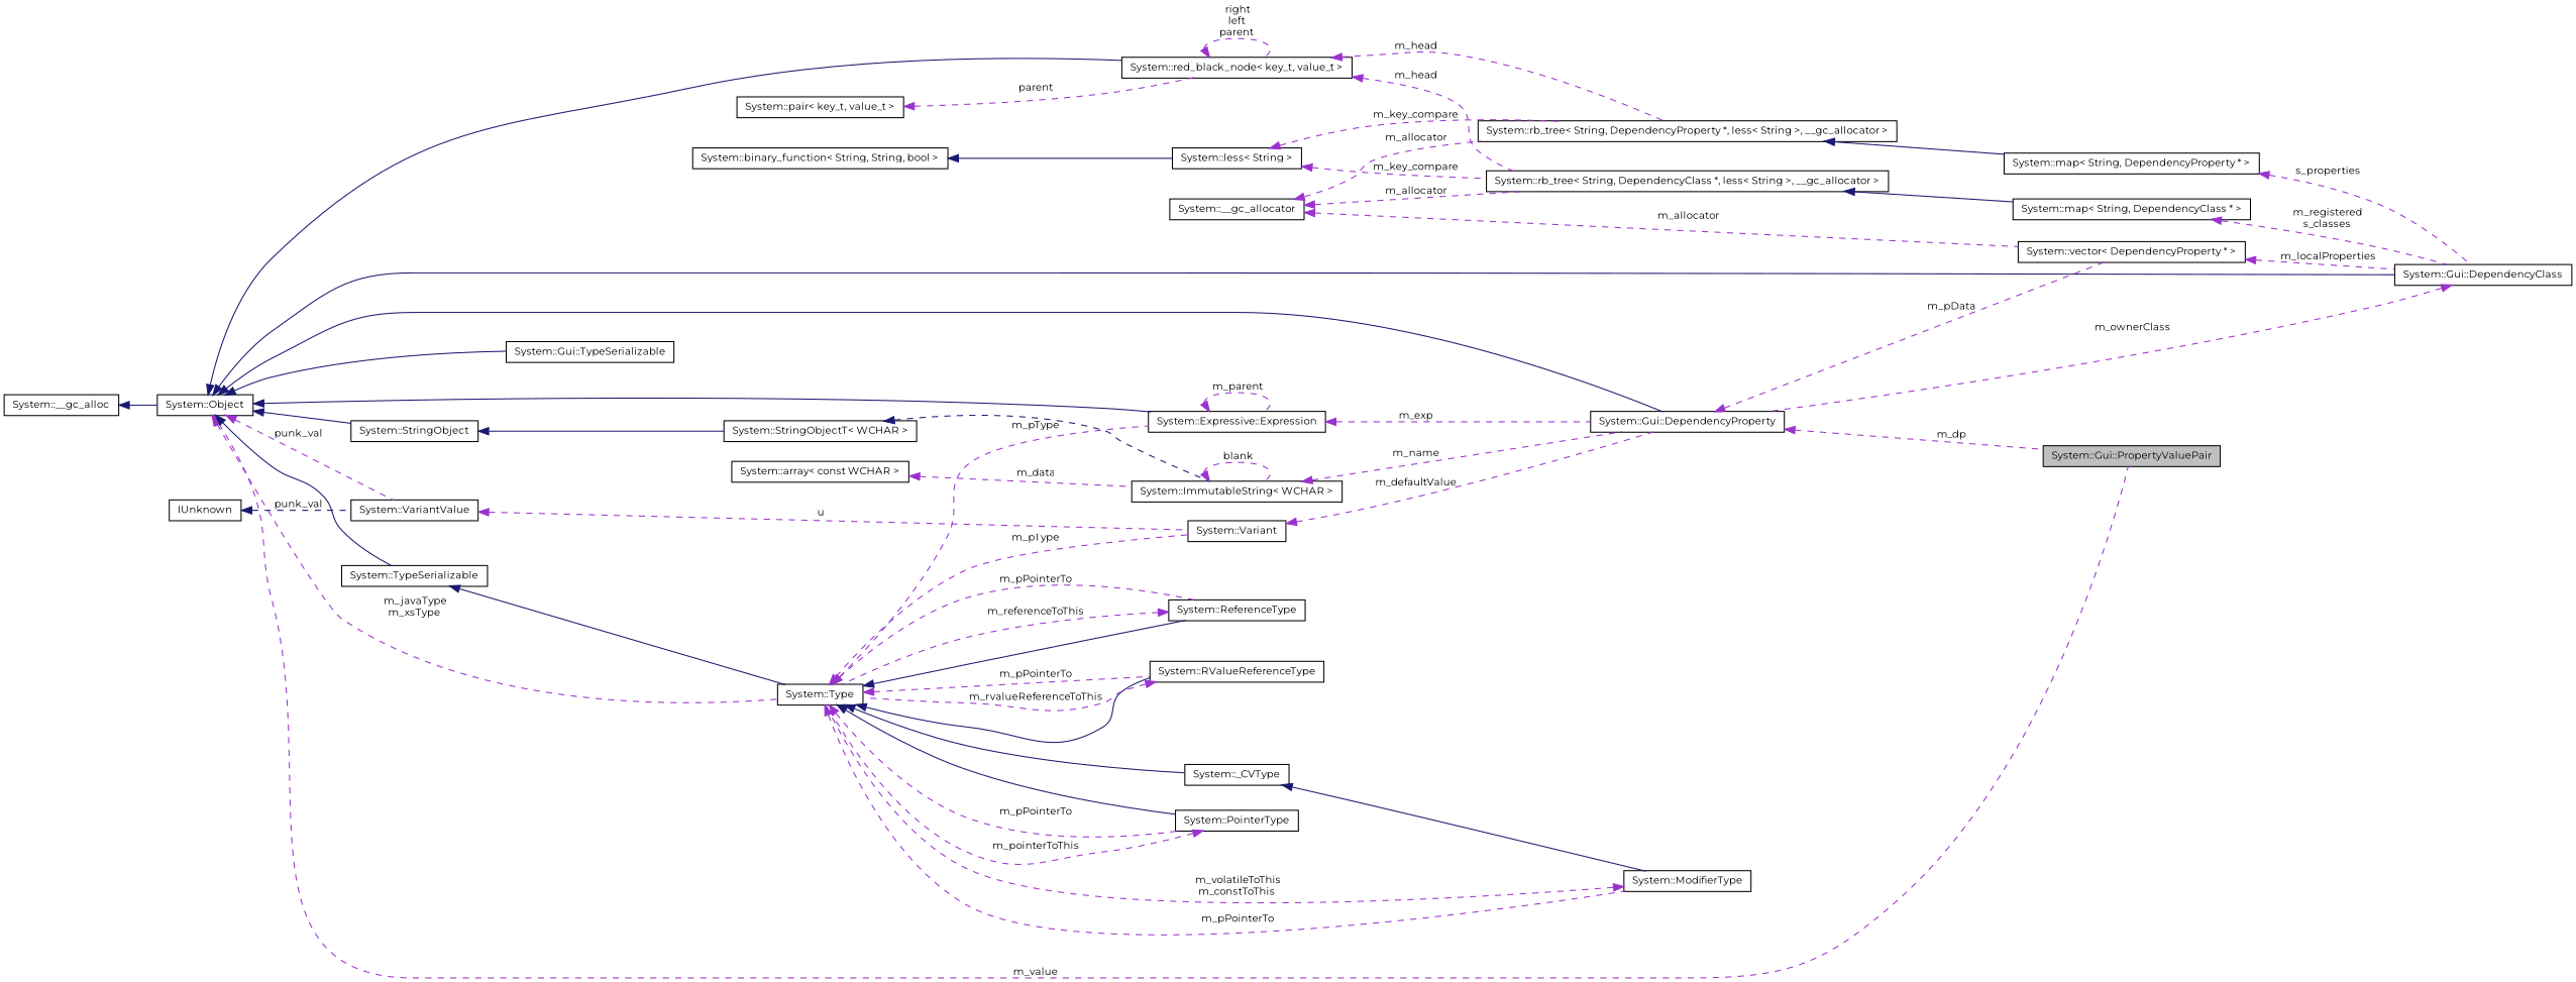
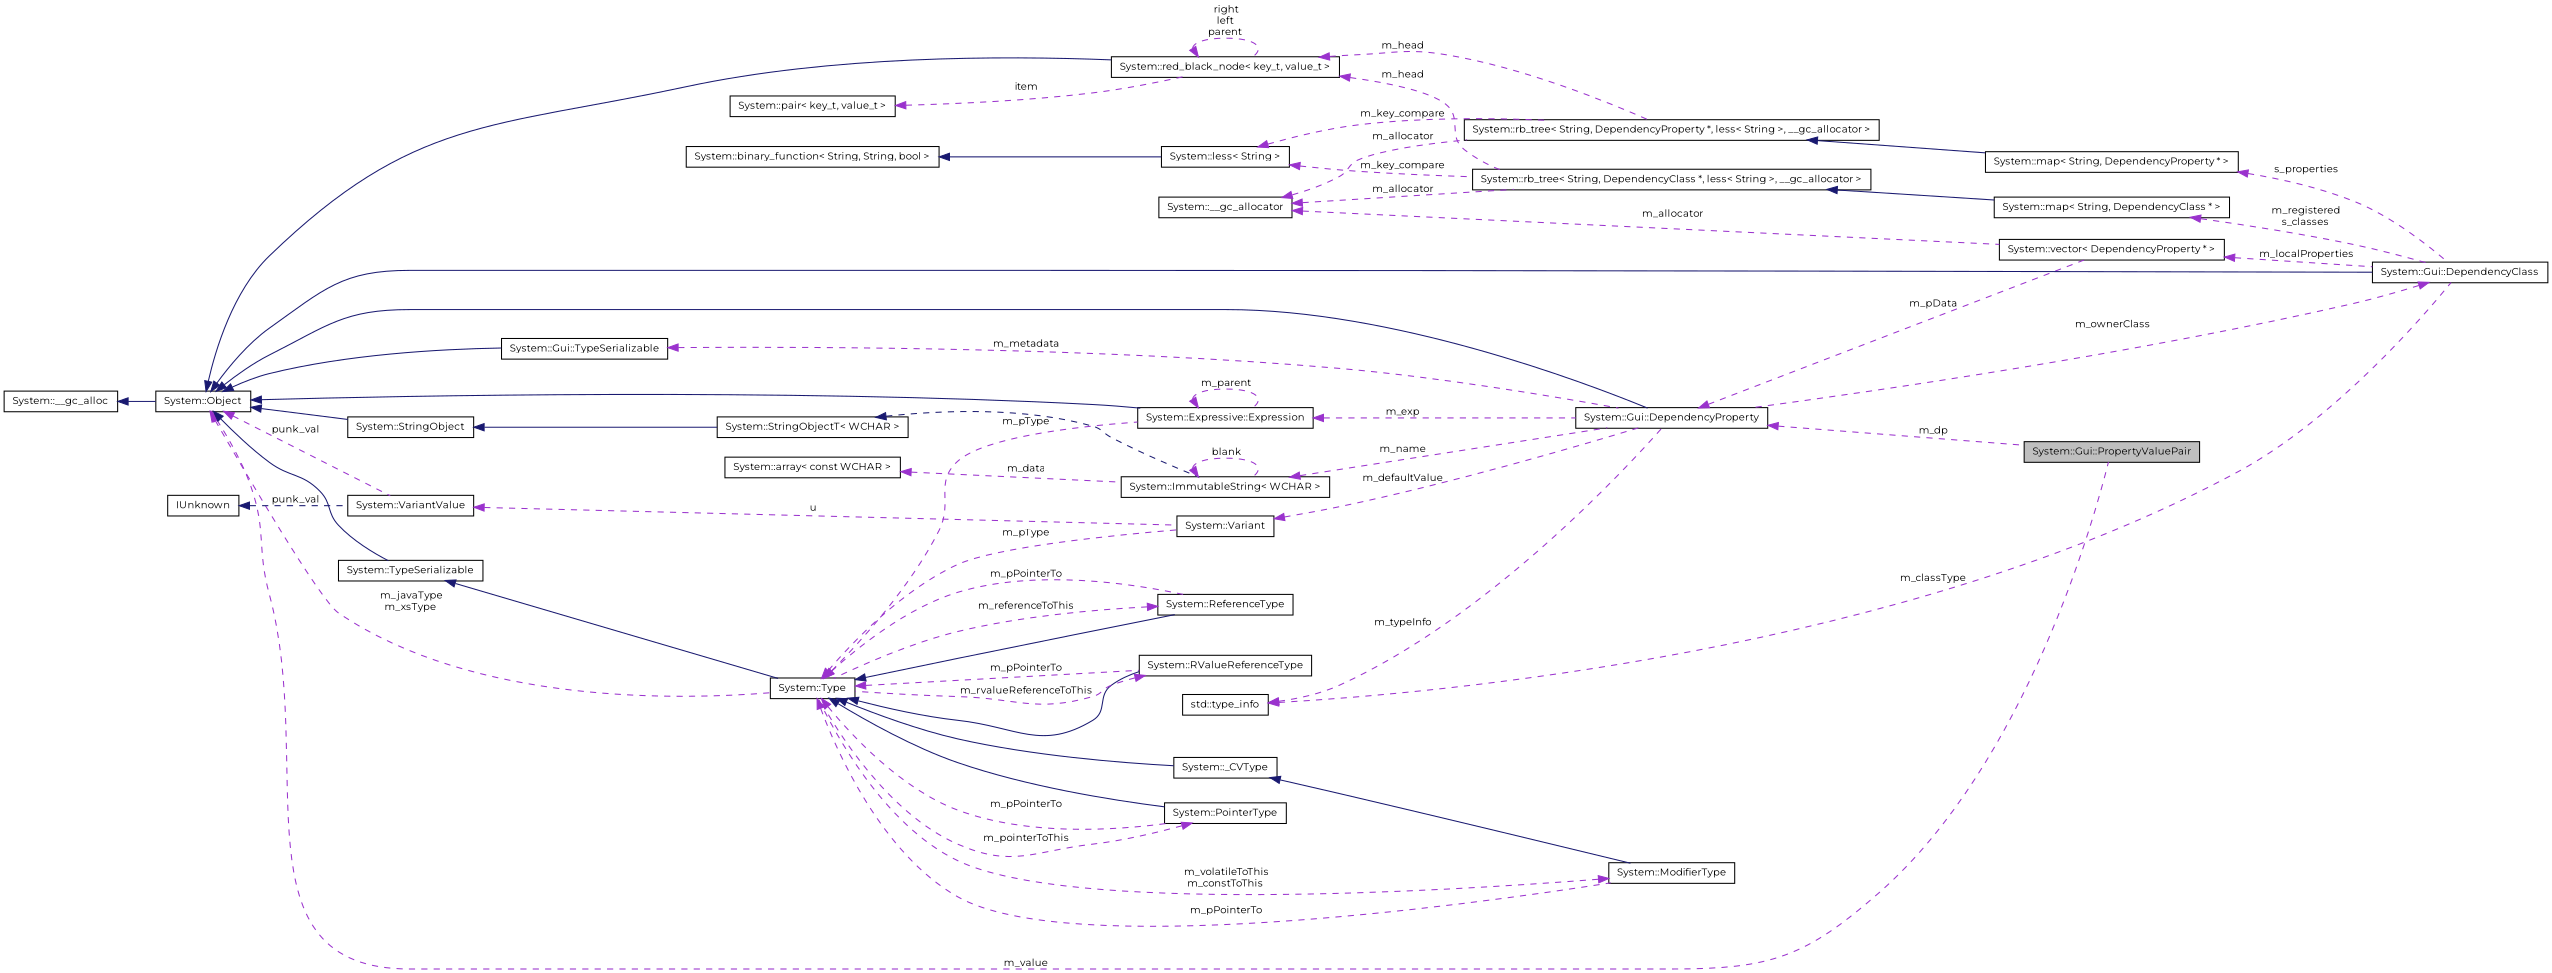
  digraph {
    fontname=Montserrat
    rankdir=LR
    node [color=black fillcolor=white fontname=Montserrat fontsize=10 shape=record style=filled]
    edge [color=darkorchid3 dir=back fontname=Montserrat fontsize=10 labelfontname=Helvetica labelfontsize=10 style=dashed]
    n1 [fillcolor=grey75 fontcolor=black height=0.2 label="System::Gui::PropertyValuePair" width=0.4]
    n2 [height=0.2 label="System::Gui::DependencyProperty" width=0.4]
    n3 [height=0.2 label="System::vector\< DependencyProperty * \>" width=0.4]
    n4 [height=0.2 label="System::Gui::DependencyClass" width=0.4]
    n5 [height=0.2 label="System::Object" width=0.4]
    n6 [height=0.2 label="System::red_black_node\< key_t, value_t \>" width=0.4]
    n7 [height=0.2 label="System::Gui::TypeSerializable" width=0.4]
    n8 [height=0.2 label="System::Type" width=0.4]
    n9 [height=0.2 label="System::TypeSerializable" width=0.4]
    n10 [height=0.2 label="System::VariantValue" width=0.4]
    n11 [height=0.2 label="System::Expressive::Expression" width=0.4]
    n12 [height=0.2 label="System::StringObject" width=0.4]
    n13 [height=0.2 label="System::rb_tree\< String, DependencyClass *, less\< String \>, __gc_allocator \>" width=0.4]
    n14 [height=0.2 label="System::rb_tree\< String, DependencyProperty *, less\< String \>, __gc_allocator \>" width=0.4]
    n15 [height=0.2 label="System::Variant" width=0.4]
    n16 [height=0.2 label="System::PointerType" width=0.4]
    n17 [height=0.2 label="System::ReferenceType" width=0.4]
    n18 [height=0.2 label="System::RValueReferenceType" width=0.4]
    n19 [height=0.2 label="System::ModifierType" width=0.4]
    n20 [height=0.2 label="System::_CVType" width=0.4]
    n21 [height=0.2 label="System::StringObjectT\< WCHAR \>" width=0.4]
    n22 [height=0.2 label="System::__gc_alloc" width=0.4]
    n23 [height=0.2 label="System::map\< String, DependencyClass * \>" width=0.4]
    n24 [height=0.2 label="System::__gc_allocator" width=0.4]
    n25 [height=0.2 label="System::map\< String, DependencyProperty * \>" width=0.4]
    n26 [height=0.2 label="System::less\< String \>" width=0.4]
    n27 [height=0.2 label="System::binary_function\< String, String, bool \>" width=0.4]
    n28 [height=0.2 label="System::pair\< key_t, value_t \>" width=0.4]
+   n29 [height=0.2 label="std::type_info" width=0.4]
    n30 [height=0.2 label=IUnknown width=0.4]
    n31 [height=0.2 label="System::ImmutableString\< WCHAR \>" width=0.4]
    n32 [height=0.2 label="System::array\< const WCHAR \>" width=0.4]
    n2 -> n1 [label=" m_dp"]
    n2 -> n3 [label=" m_pData"]
    n3 -> n4 [label=" m_localProperties"]
    n4 -> n2 [label=" m_ownerClass"]
    n5 -> n1 [label=" m_value"]
    n5 -> n2 [color=midnightblue style=solid]
    n5 -> n4 [color=midnightblue style=solid]
    n5 -> n6 [color=midnightblue style=solid]
    n5 -> n7 [color=midnightblue style=solid]
    n5 -> n8 [label=" m_javaType\nm_xsType"]
    n5 -> n9 [color=midnightblue style=solid]
    n5 -> n10 [label=" punk_val"]
    n5 -> n11 [color=midnightblue style=solid]
    n5 -> n12 [color=midnightblue style=solid]
    n6 -> n6 [label=" right\nleft\nparent"]
    n6 -> n13 [label=" m_head"]
    n6 -> n14 [label=" m_head"]
+   n7 -> n2 [label=" m_metadata"]
    n8 -> n11 [label=" m_pType"]
    n8 -> n15 [label=" m_pType"]
    n8 -> n16 [color=midnightblue style=solid]
    n8 -> n16 [label=" m_pPointerTo"]
    n8 -> n17 [color=midnightblue style=solid]
    n8 -> n17 [label=" m_pPointerTo"]
    n8 -> n18 [color=midnightblue style=solid]
    n8 -> n18 [label=" m_pPointerTo"]
    n8 -> n19 [label=" m_pPointerTo"]
    n8 -> n20 [color=midnightblue style=solid]
    n9 -> n8 [color=midnightblue style=solid]
    n10 -> n15 [label=" u"]
    n11 -> n2 [label=" m_exp"]
    n11 -> n11 [label=" m_parent"]
    n12 -> n21 [color=midnightblue style=solid]
    n13 -> n23 [color=midnightblue style=solid]
    n14 -> n25 [color=midnightblue style=solid]
    n15 -> n2 [label=" m_defaultValue"]
    n16 -> n8 [label=" m_pointerToThis"]
    n17 -> n8 [label=" m_referenceToThis"]
    n18 -> n8 [label=" m_rvalueReferenceToThis"]
    n19 -> n8 [label=" m_volatileToThis\nm_constToThis"]
    n20 -> n19 [color=midnightblue style=solid]
    n21 -> n31 [color=midnightblue]
    n22 -> n5 [color=midnightblue style=solid]
    n23 -> n4 [label=" m_registered\ns_classes"]
    n24 -> n3 [label=" m_allocator"]
    n24 -> n13 [label=" m_allocator"]
    n24 -> n14 [label=" m_allocator"]
    n25 -> n4 [label=" s_properties"]
    n26 -> n13 [label=" m_key_compare"]
    n26 -> n14 [label=" m_key_compare"]
    n27 -> n26 [color=midnightblue style=solid]
-   n28 -> n6 [label=" parent"]
+   n28 -> n6 [label=" item"]
+   n29 -> n2 [label=" m_typeInfo"]
+   n29 -> n4 [label=" m_classType"]
    n30 -> n10 [color=midnightblue label=" punk_val"]
    n31 -> n2 [label=" m_name"]
    n31 -> n31 [label=" blank"]
    n32 -> n31 [label=" m_data"]
  }
